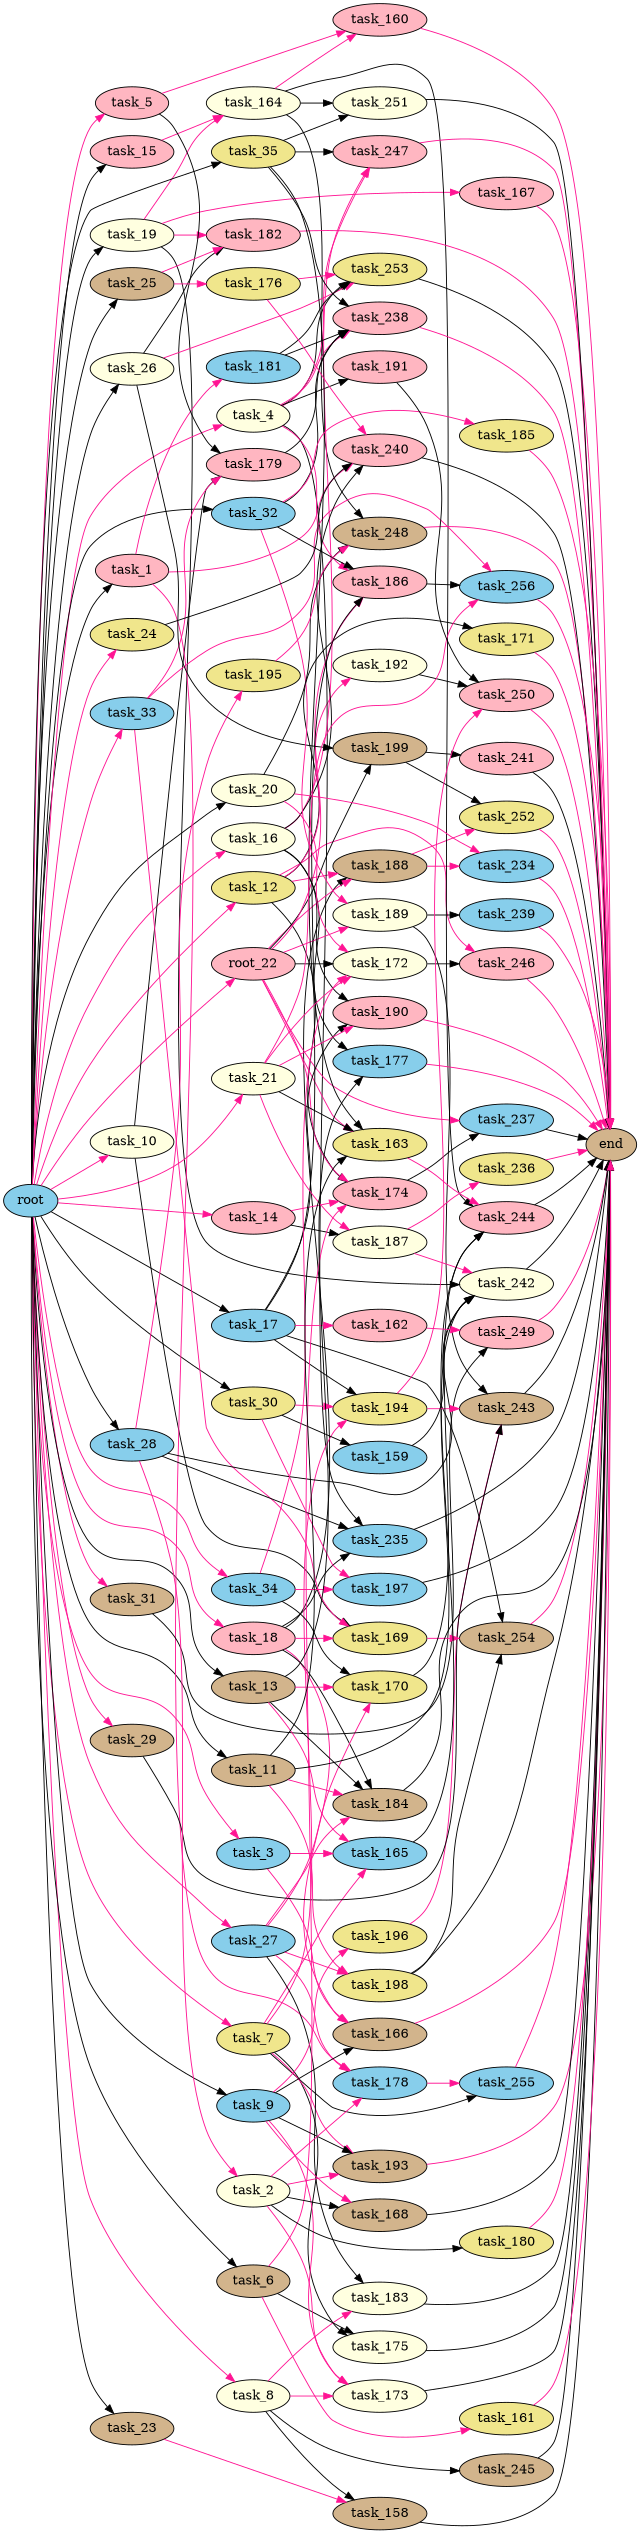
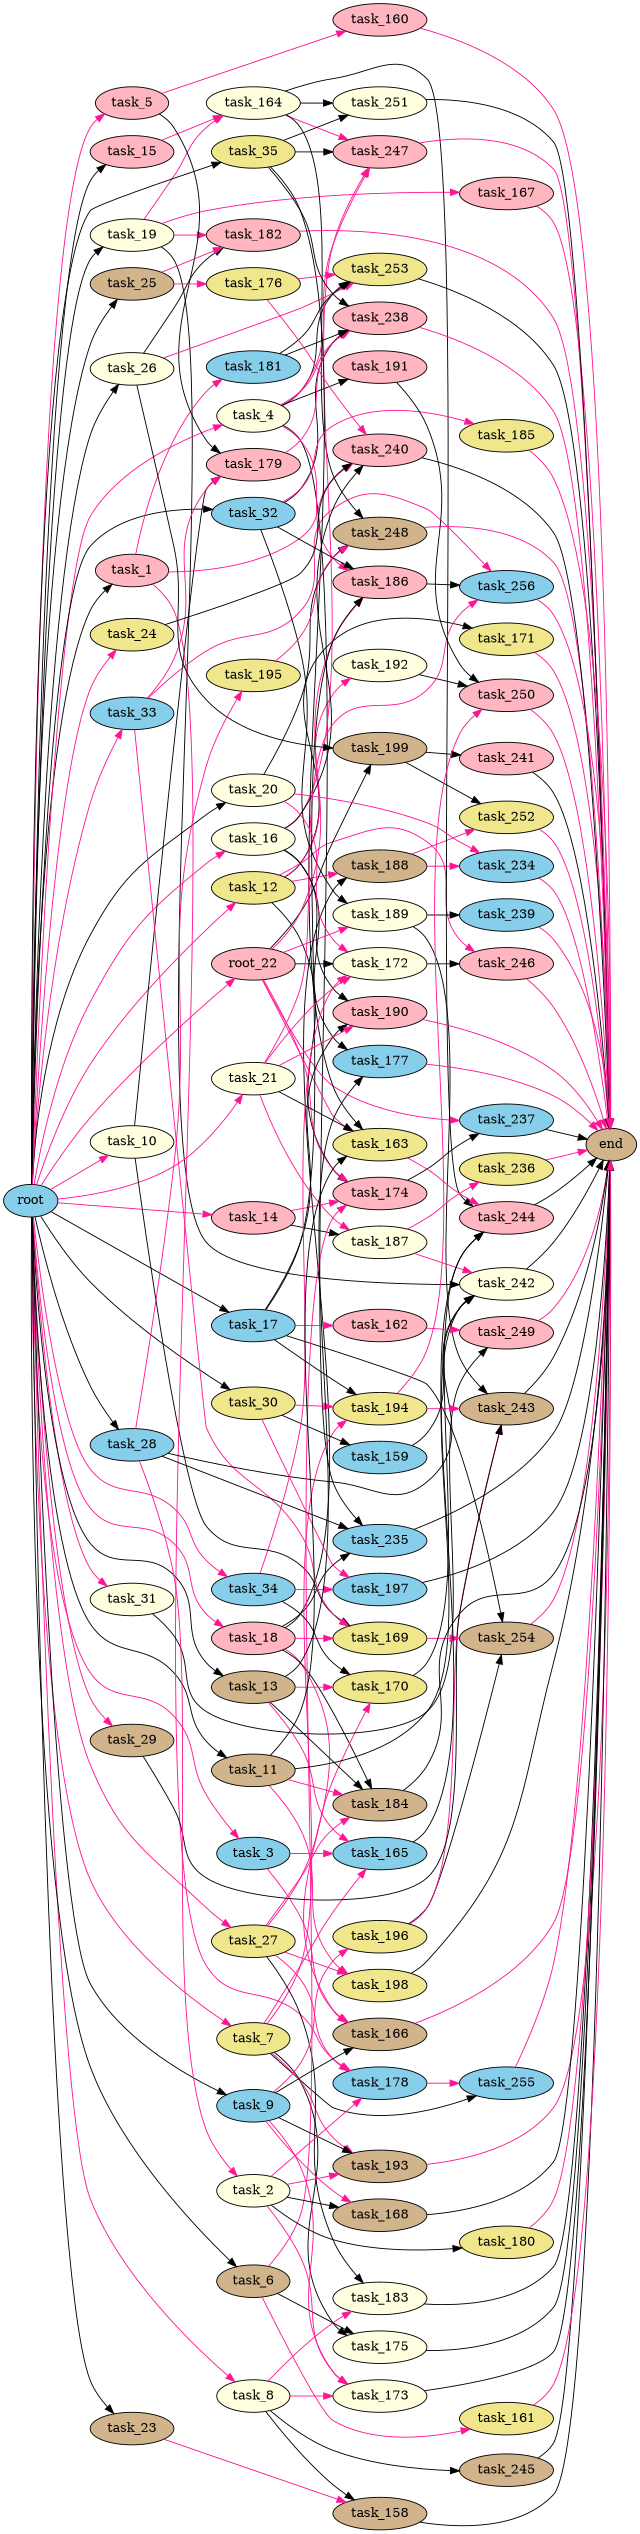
  digraph {
    fontname="DejaVu Serif"
    rankdir=LR
    node [fillcolor=lightpink fontname="DejaVu Serif" style=filled]
    edge [color=deeppink fontname="DejaVu Serif"]
    task_12 [fillcolor=khaki]
    task_246
    task_174
    task_171 [fillcolor=khaki]
    task_188 [fillcolor=tan]
    task_192 [fillcolor=lightyellow]
    end [fillcolor=tan]
    task_237 [fillcolor=skyblue]
    task_252 [fillcolor=khaki]
    task_234 [fillcolor=skyblue]
    task_250
    task_160
    task_199 [fillcolor=tan]
    task_241
    task_253 [fillcolor=khaki]
    task_19 [fillcolor=lightyellow]
    task_167
    task_242 [fillcolor=lightyellow]
    task_164 [fillcolor=lightyellow]
    task_182
    task_247
    task_244
    task_248 [fillcolor=tan]
    task_251 [fillcolor=lightyellow]
    task_249
    task_196 [fillcolor=khaki]
    task_254 [fillcolor=tan]
    task_243 [fillcolor=tan]
    root [fillcolor=skyblue]
    task_10 [fillcolor=lightyellow]
    task_18
    task_1
    task_4 [fillcolor=lightyellow]
    task_33 [fillcolor=skyblue]
    n35 [label=root_22]
    task_15
    task_5
    task_14
    task_16 [fillcolor=lightyellow]
    task_7 [fillcolor=khaki]
-   task_27 [fillcolor=skyblue]
+   task_27 [fillcolor=khaki]
    task_26 [fillcolor=lightyellow]
    task_30 [fillcolor=khaki]
    task_17 [fillcolor=skyblue]
-   task_31 [fillcolor=tan]
+   task_31 [fillcolor=lightyellow]
    task_35 [fillcolor=khaki]
    task_3 [fillcolor=skyblue]
    task_8 [fillcolor=lightyellow]
    task_29 [fillcolor=tan]
    task_21 [fillcolor=lightyellow]
    task_28 [fillcolor=skyblue]
    task_25 [fillcolor=tan]
    task_23 [fillcolor=tan]
    task_6 [fillcolor=tan]
    task_32 [fillcolor=skyblue]
    task_20 [fillcolor=lightyellow]
    task_9 [fillcolor=skyblue]
    task_34 [fillcolor=skyblue]
    task_13 [fillcolor=tan]
    task_24 [fillcolor=khaki]
    task_11 [fillcolor=tan]
    task_179
    task_169 [fillcolor=khaki]
    task_235 [fillcolor=skyblue]
    task_166 [fillcolor=tan]
    task_184 [fillcolor=tan]
    task_181 [fillcolor=skyblue]
    task_240
    task_178 [fillcolor=skyblue]
    task_191
    task_238
    task_186
    task_256 [fillcolor=skyblue]
    task_189 [fillcolor=lightyellow]
    task_172 [fillcolor=lightyellow]
    task_163 [fillcolor=khaki]
    task_187 [fillcolor=lightyellow]
    task_177 [fillcolor=skyblue]
    task_190
    task_175 [fillcolor=lightyellow]
    task_165 [fillcolor=skyblue]
    task_255 [fillcolor=skyblue]
    task_193 [fillcolor=tan]
    task_194 [fillcolor=khaki]
    task_183 [fillcolor=lightyellow]
    task_170 [fillcolor=khaki]
    task_198 [fillcolor=khaki]
    task_197 [fillcolor=skyblue]
    task_159 [fillcolor=skyblue]
    task_162
    task_2 [fillcolor=lightyellow]
    task_168 [fillcolor=tan]
    task_180 [fillcolor=khaki]
    task_173 [fillcolor=lightyellow]
    task_158 [fillcolor=tan]
    task_245 [fillcolor=tan]
    task_195 [fillcolor=khaki]
    task_176 [fillcolor=khaki]
    task_161 [fillcolor=khaki]
    task_185 [fillcolor=khaki]
    task_239 [fillcolor=skyblue]
    task_236 [fillcolor=khaki]
    task_12 -> task_246
    task_12 -> task_174 [color=black]
    task_12 -> task_171 [color=black]
    task_12 -> task_188
    task_12 -> task_192
    task_246 -> end
    task_174 -> task_237 [color=black]
    task_171 -> end
    task_188 -> task_252
    task_188 -> task_234
    task_192 -> task_250 [color=black]
    task_237 -> end [color=black]
    task_252 -> end
    task_234 -> end
    task_250 -> end
    task_160 -> end
    task_199 -> task_252 [color=black]
    task_199 -> task_241 [color=black]
    task_241 -> end [color=black]
    task_253 -> end [color=black]
    task_19 -> task_167
    task_19 -> task_242 [color=black]
    task_19 -> task_164
    task_19 -> task_182
    task_167 -> end
    task_242 -> end [color=black]
-   task_164 -> task_160
+   task_164 -> task_247
    task_164 -> task_244 [color=black]
    task_164 -> task_248 [color=black]
    task_164 -> task_251 [color=black]
    task_182 -> end
    task_247 -> end
    task_244 -> end [color=black]
    task_248 -> end
    task_251 -> end [color=black]
    task_249 -> end
-   task_198 -> task_254 [color=black]
+   task_196 -> task_254 [color=black]
    task_196 -> task_243
    task_254 -> end
    task_243 -> end [color=black]
    root -> task_12
    root -> task_19 [color=black]
    root -> task_10
    root -> task_18
    root -> task_1 [color=black]
    root -> task_4
    root -> task_33
    root -> n35
    root -> task_15 [color=black]
    root -> task_5
    root -> task_14
    root -> task_16
    root -> task_7
    root -> task_27
    root -> task_26 [color=black]
    root -> task_30 [color=black]
    root -> task_17 [color=black]
    root -> task_31
    root -> task_35 [color=black]
    root -> task_3
    root -> task_8
    root -> task_29
    root -> task_21
    root -> task_28 [color=black]
    root -> task_25 [color=black]
    root -> task_23 [color=black]
    root -> task_6 [color=black]
    root -> task_32 [color=black]
    root -> task_20 [color=black]
    root -> task_9 [color=black]
    root -> task_34
    root -> task_13 [color=black]
    root -> task_24
    root -> task_11 [color=black]
    task_10 -> task_179 [color=black]
    task_10 -> task_169 [color=black]
    task_18 -> task_188 [color=black]
    task_18 -> task_169
    task_18 -> task_235 [color=black]
    task_18 -> task_166
    task_18 -> task_184 [color=black]
    task_1 -> task_181
    task_1 -> task_240
    task_1 -> task_178
    task_4 -> task_253 [color=black]
    task_4 -> task_247
    task_4 -> task_235 [color=black]
    task_4 -> task_191 [color=black]
    task_4 -> task_238
    task_4 -> task_186
    task_33 -> task_179
    task_33 -> task_169
    task_33 -> task_256
    n35 -> task_174
-   n35 -> task_188
    n35 -> task_237
    n35 -> task_199 [color=black]
    n35 -> task_186
    n35 -> task_189
    n35 -> task_172 [color=black]
    n35 -> task_163
    task_15 -> task_164
    task_5 -> task_160
    task_5 -> task_179 [color=black]
    task_14 -> task_174
    task_14 -> task_187 [color=black]
    task_16 -> task_247
    task_16 -> task_240 [color=black]
    task_16 -> task_177 [color=black]
    task_16 -> task_190 [color=black]
    task_7 -> task_175 [color=black]
    task_7 -> task_165
    task_7 -> task_255 [color=black]
    task_7 -> task_193
    task_7 -> task_194
    task_27 -> task_184
    task_27 -> task_178
    task_27 -> task_183 [color=black]
    task_27 -> task_170
    task_27 -> task_198
    task_26 -> task_199 [color=black]
    task_26 -> task_253
    task_26 -> task_182 [color=black]
    task_30 -> task_194
    task_30 -> task_197
    task_30 -> task_159 [color=black]
    task_17 -> task_254 [color=black]
    task_17 -> task_186 [color=black]
    task_17 -> task_190 [color=black]
    task_17 -> task_194 [color=black]
    task_17 -> task_162
    task_31 -> task_249 [color=black]
    task_35 -> task_247 [color=black]
    task_35 -> task_251 [color=black]
    task_35 -> task_238 [color=black]
    task_35 -> task_163 [color=black]
    task_3 -> task_166
    task_3 -> task_165
    task_8 -> task_183
    task_8 -> task_173
    task_8 -> task_158 [color=black]
    task_8 -> task_245 [color=black]
    task_29 -> task_243 [color=black]
    task_21 -> task_256
    task_21 -> task_172
    task_21 -> task_163 [color=black]
    task_21 -> task_187
    task_21 -> task_190
    task_28 -> task_242 [color=black]
    task_28 -> task_235 [color=black]
    task_28 -> task_2
    task_28 -> task_195
    task_25 -> task_182
    task_25 -> task_176
    task_23 -> task_158
    task_6 -> task_174
    task_6 -> task_175 [color=black]
    task_6 -> task_161
    task_32 -> task_238 [color=black]
    task_32 -> task_186 [color=black]
-   task_32 -> task_189
+   task_32 -> task_189 [color=black]
    task_32 -> task_185
    task_20 -> task_234
    task_20 -> task_248 [color=black]
    task_20 -> task_172
    task_9 -> task_196
    task_9 -> task_166 [color=black]
    task_9 -> task_193 [color=black]
    task_9 -> task_168
    task_9 -> task_173
    task_34 -> task_172
    task_34 -> task_170 [color=black]
    task_34 -> task_197
    task_13 -> task_184 [color=black]
    task_13 -> task_177 [color=black]
    task_13 -> task_165
    task_13 -> task_170
    task_24 -> task_240 [color=black]
    task_11 -> task_242 [color=black]
    task_11 -> task_184
    task_11 -> task_163 [color=black]
    task_11 -> task_198
-   task_179 -> task_238 [color=black]
+   task_179 -> task_238
    task_169 -> task_254
    task_235 -> end [color=black]
    task_166 -> end
    task_184 -> end [color=black]
    task_181 -> task_253 [color=black]
    task_181 -> task_238 [color=black]
    task_240 -> end [color=black]
    task_178 -> task_255
    task_191 -> task_250 [color=black]
    task_238 -> end
    task_186 -> task_256 [color=black]
    task_256 -> end
    task_189 -> task_243 [color=black]
    task_189 -> task_239 [color=black]
    task_172 -> task_246 [color=black]
    task_163 -> task_244
    task_187 -> task_242
    task_187 -> task_236
    task_177 -> end
    task_190 -> end
    task_175 -> end [color=black]
    task_165 -> task_244 [color=black]
    task_255 -> end
    task_193 -> end
    task_194 -> task_250
    task_194 -> task_243
    task_183 -> end [color=black]
    task_170 -> task_244 [color=black]
    task_198 -> end [color=black]
    task_197 -> end [color=black]
    task_159 -> task_242 [color=black]
    task_162 -> task_249
    task_2 -> task_178
    task_2 -> task_193
    task_2 -> task_168 [color=black]
    task_2 -> task_180 [color=black]
    task_2 -> task_173
    task_168 -> end [color=black]
    task_180 -> end
    task_173 -> end [color=black]
    task_158 -> end [color=black]
    task_245 -> end [color=black]
    task_195 -> task_248
    task_176 -> task_253
    task_176 -> task_240
    task_161 -> end
    task_185 -> end
    task_239 -> end
    task_236 -> end
  }
